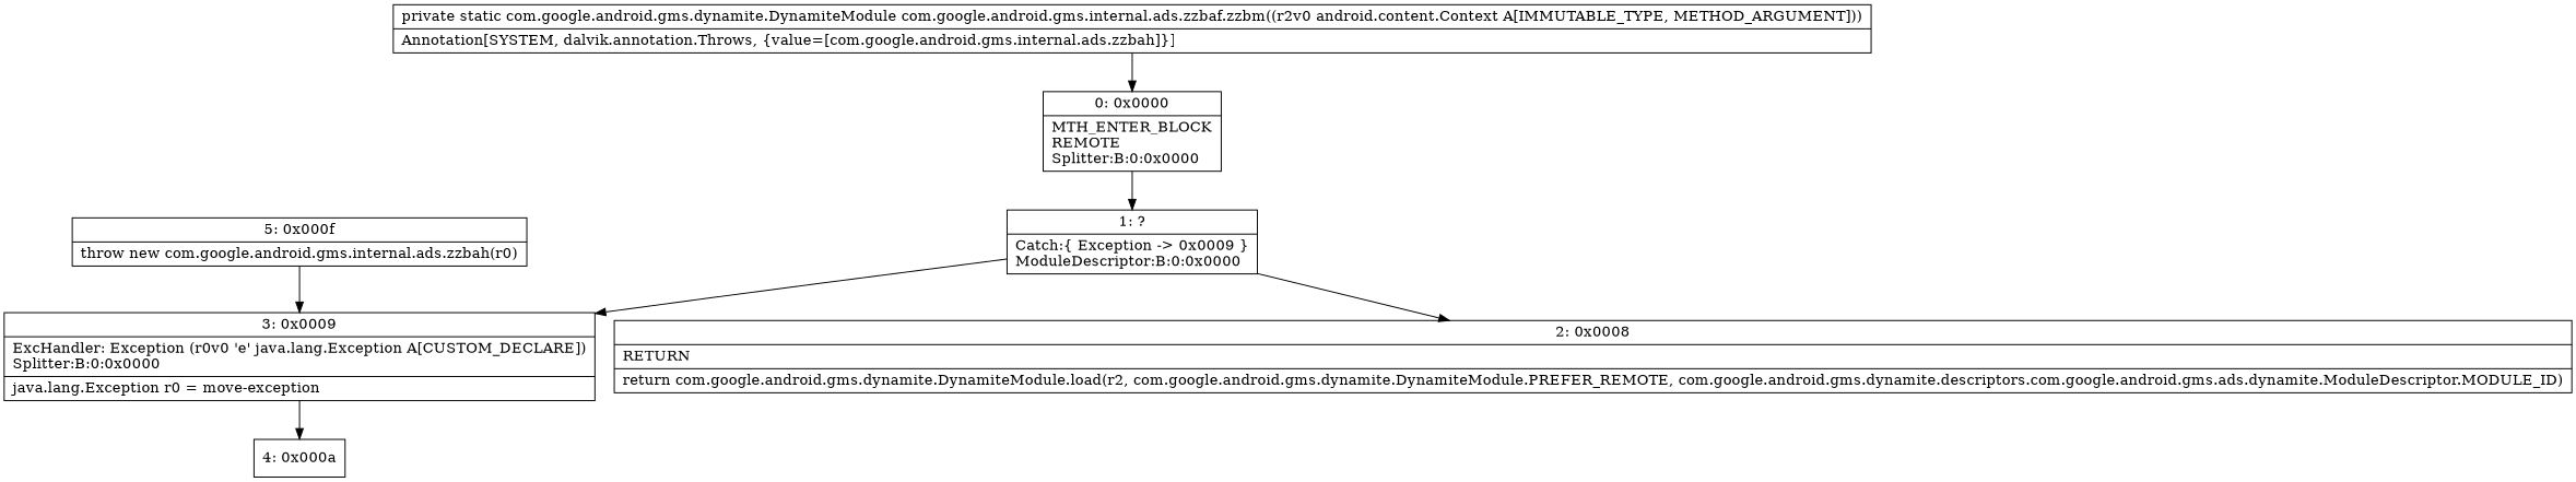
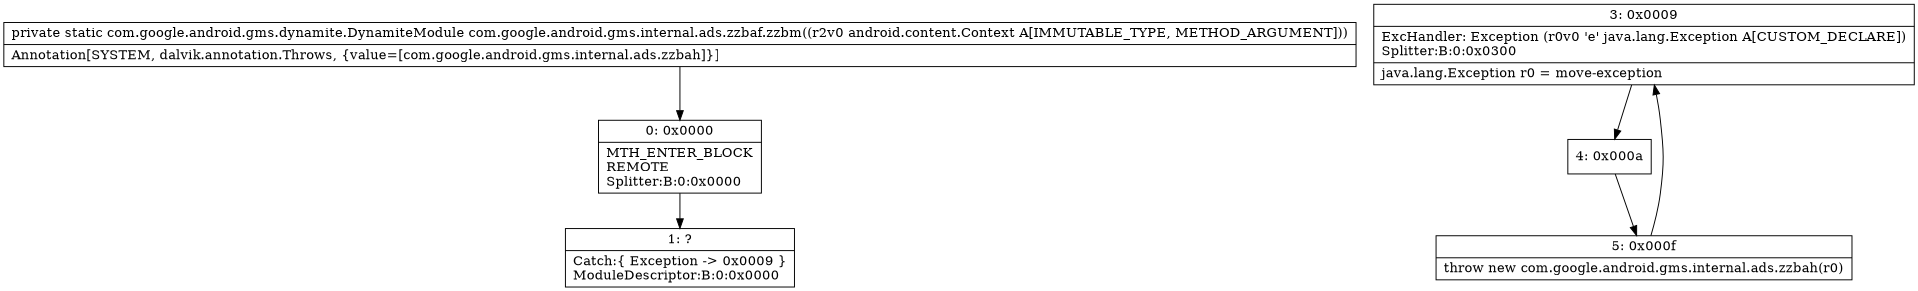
  digraph {
    node [shape=record]
    n1 [label="{0\:\ 0x0000|MTH_ENTER_BLOCK\lREMOTE\lSplitter:B:0:0x0000\l}"]
    n2 [label="{1\:\ ?|Catch:\{ Exception \-\> 0x0009 \}\lModuleDescriptor:B:0:0x0000\l}"]
-   n3 [label="{3\:\ 0x0009|ExcHandler: Exception (r0v0 'e' java.lang.Exception A[CUSTOM_DECLARE])\lSplitter:B:0:0x0000\l|java.lang.Exception r0 = move\-exception\l}"]
-   n4 [label="{2\:\ 0x0008|RETURN\l|return com.google.android.gms.dynamite.DynamiteModule.load(r2, com.google.android.gms.dynamite.DynamiteModule.PREFER_REMOTE, com.google.android.gms.dynamite.descriptors.com.google.android.gms.ads.dynamite.ModuleDescriptor.MODULE_ID)\l}"]
+   n3 [label="{3\:\ 0x0009|ExcHandler: Exception (r0v0 'e' java.lang.Exception A[CUSTOM_DECLARE])\lSplitter:B:0:0x0300\l|java.lang.Exception r0 = move\-exception\l}"]
    n5 [label="{4\:\ 0x000a}"]
    n6 [label="{5\:\ 0x000f|throw new com.google.android.gms.internal.ads.zzbah(r0)\l}"]
    n7 [label="{private static com.google.android.gms.dynamite.DynamiteModule com.google.android.gms.internal.ads.zzbaf.zzbm((r2v0 android.content.Context A[IMMUTABLE_TYPE, METHOD_ARGUMENT]))  | Annotation[SYSTEM, dalvik.annotation.Throws, \{value=[com.google.android.gms.internal.ads.zzbah]\}]\l}"]
    n1 -> n2
-   n2 -> n3
-   n2 -> n4
    n3 -> n5
+   n5 -> n6
    n6 -> n3
    n7 -> n1
  }
